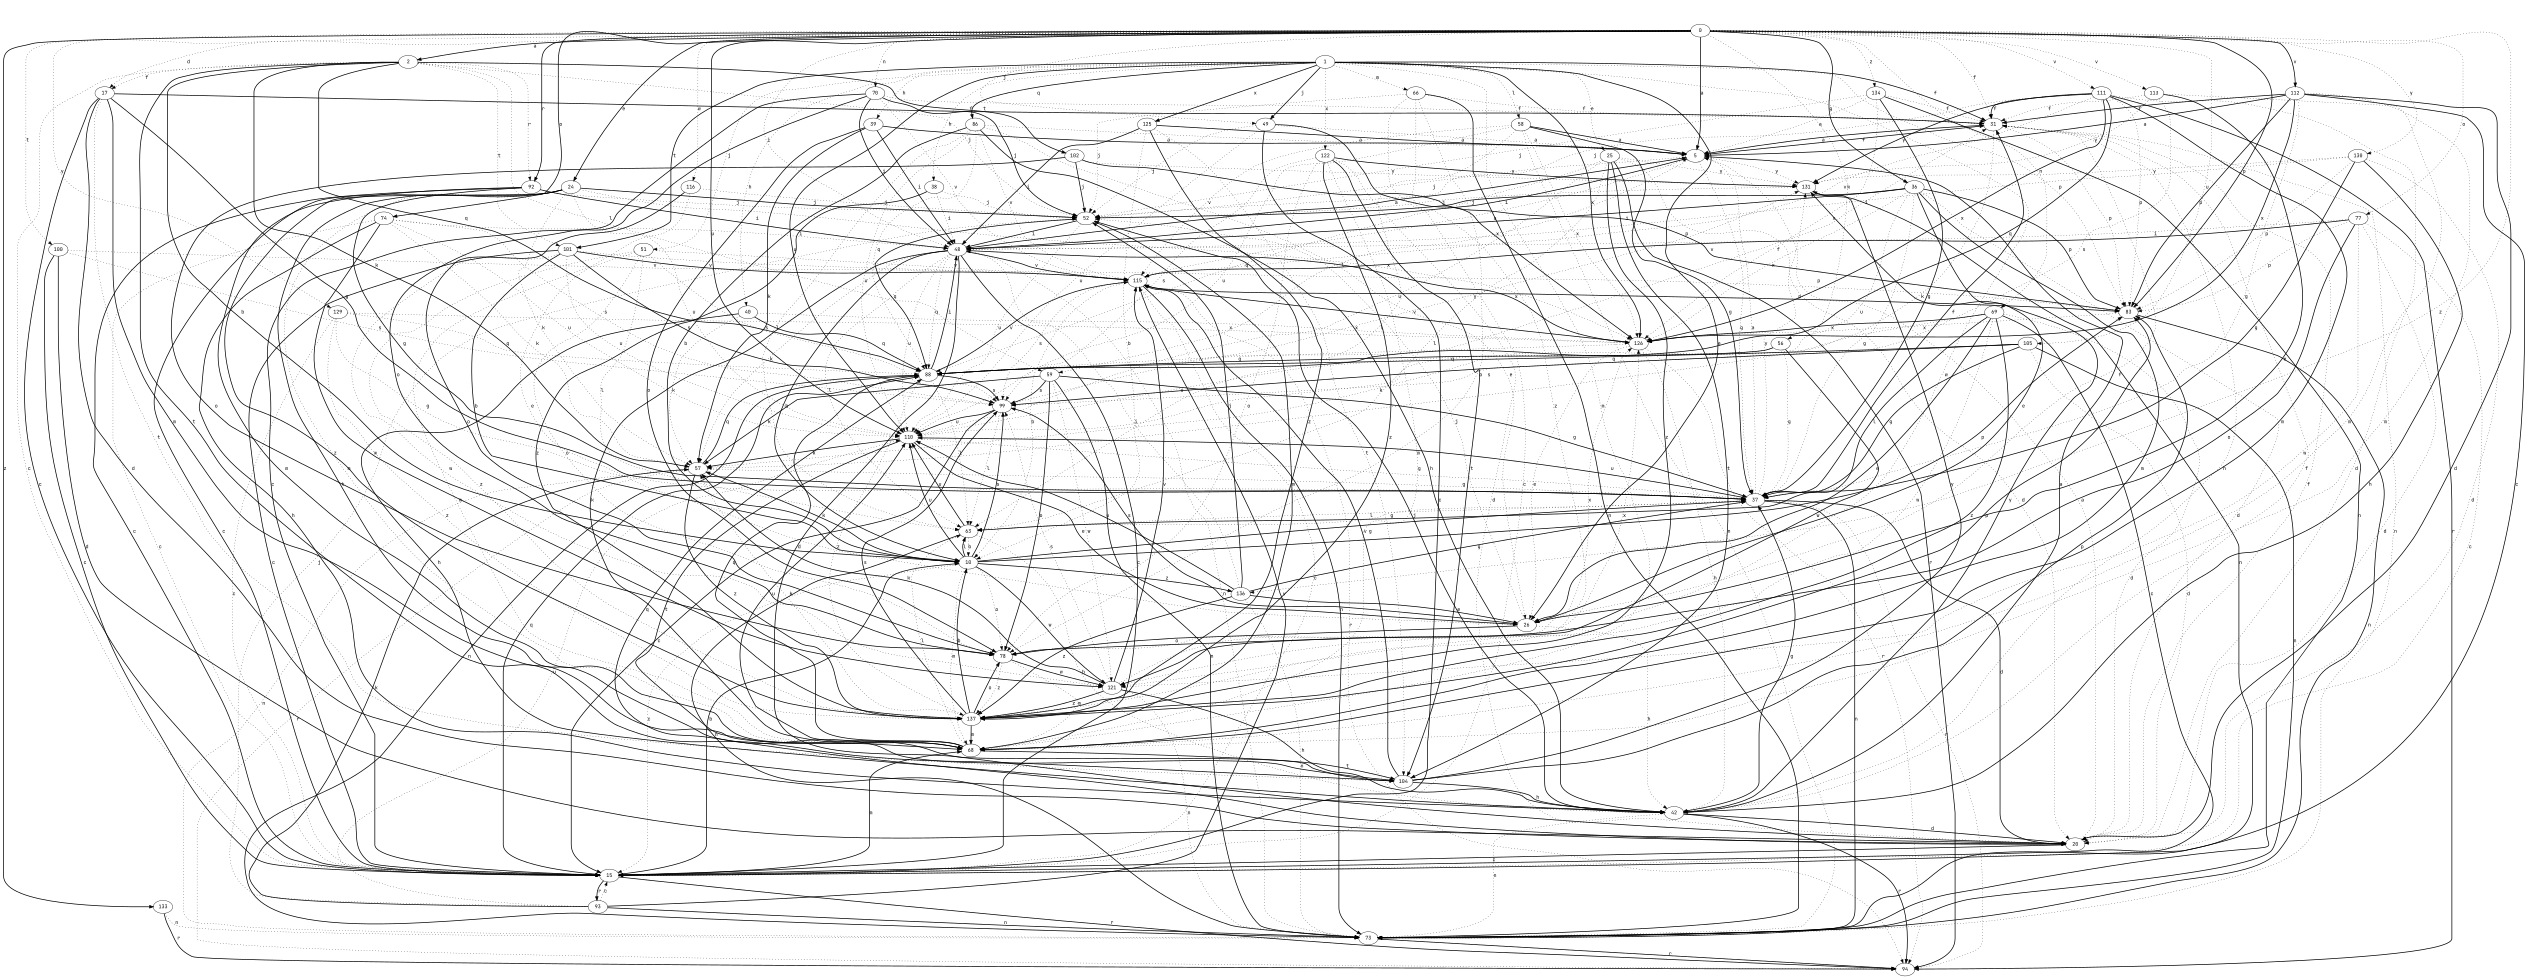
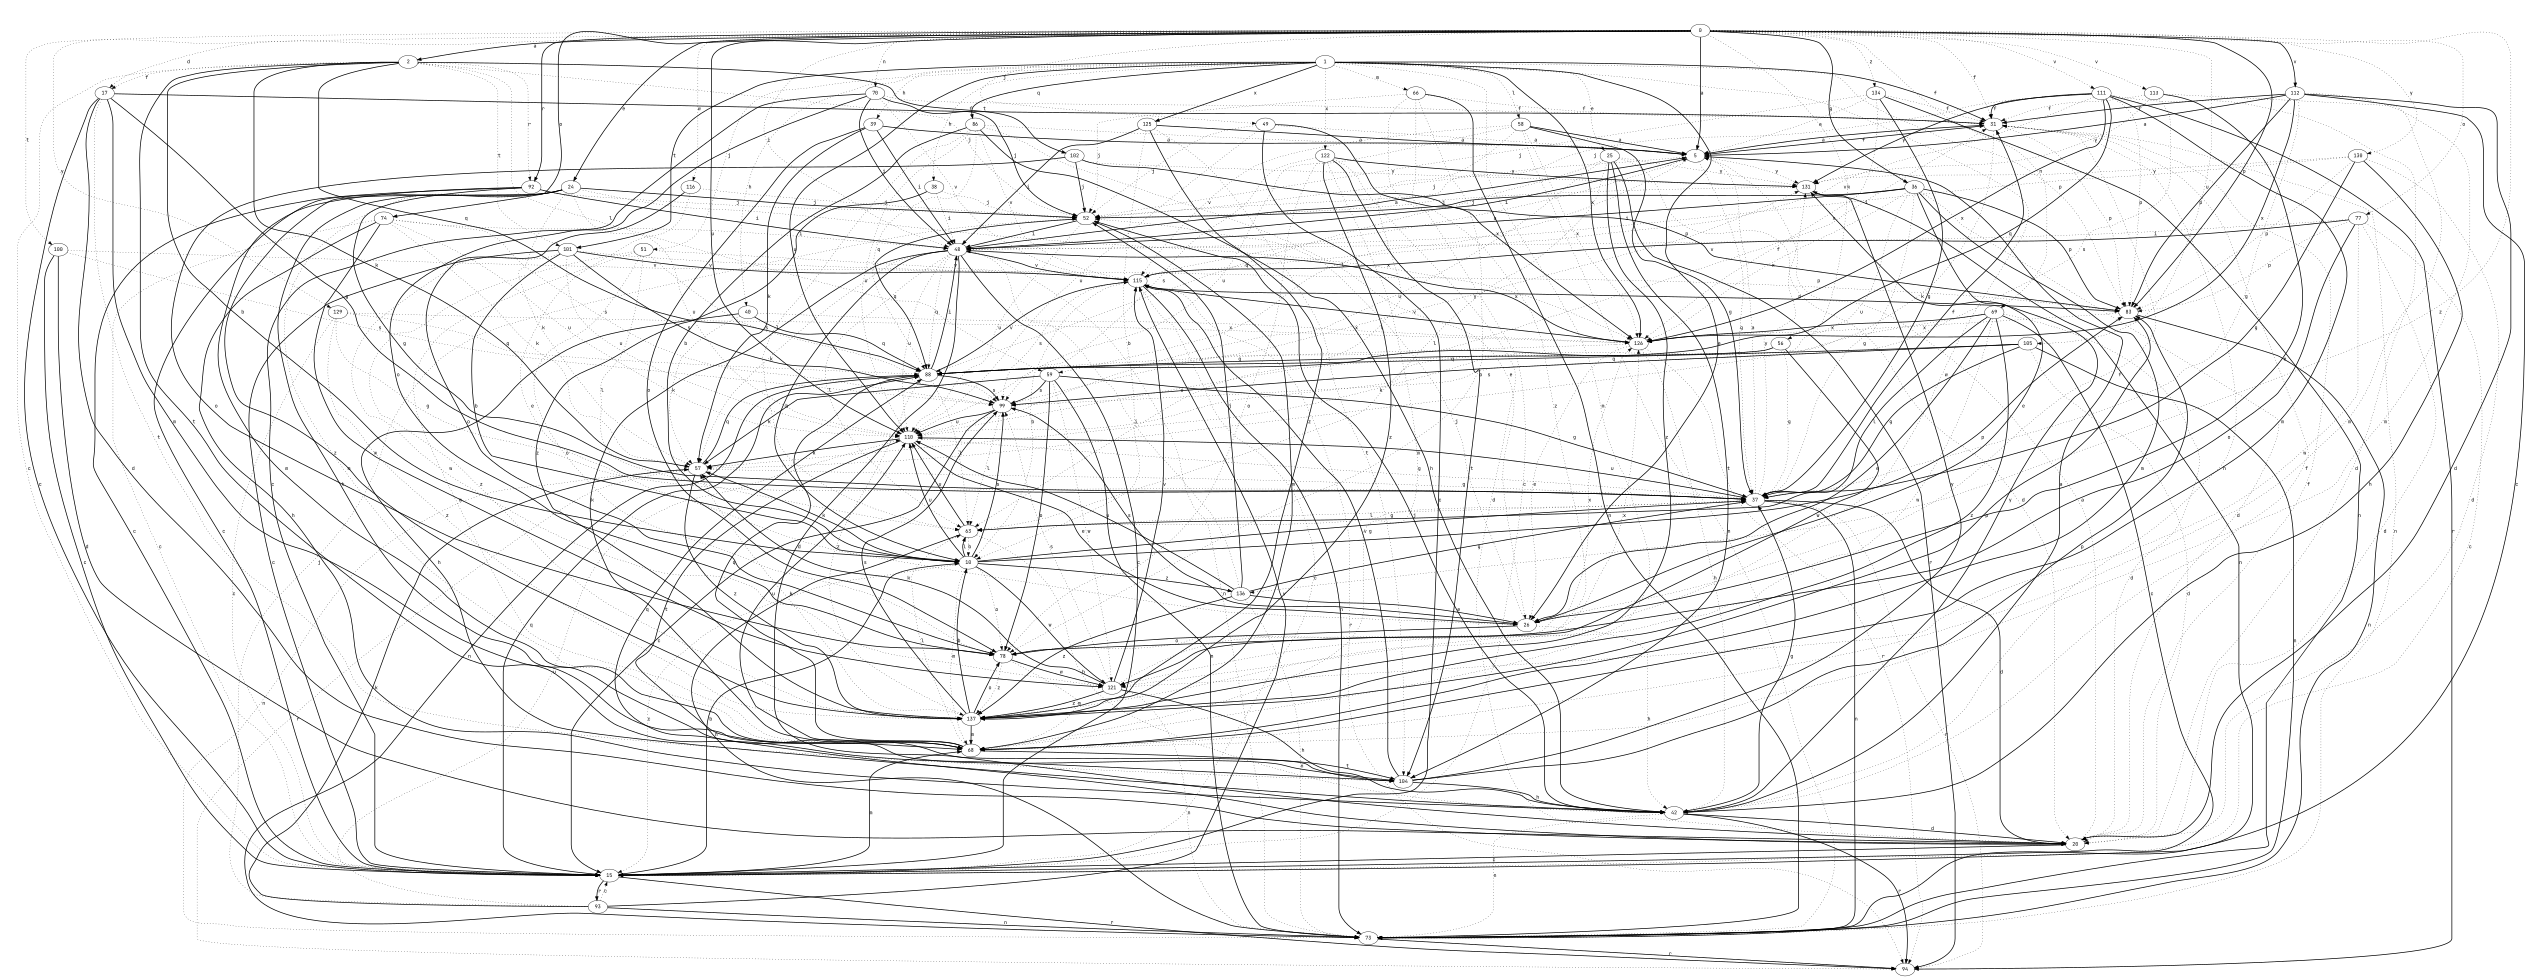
  strict digraph {
    fontname="JetBrains Mono"
    node [fontname="JetBrains Mono"]
    edge [fontname="JetBrains Mono" style=bold]
    0
    2
    5
    17
    24
    31
    36
    48
    49
    56
    69
    70
    74
    77
    83
    92
    100
    105
    110
    111
    112
    113
    116
    129
    130
-   133
    134
    136
    101
    10
    15
    52
    57
    59
    88
    102
    104
    37
    131
    68
    20
    126
    137
    42
    73
    26
    63
    115
    121
    78
    99
    94
    1
    25
    38
    39
    40
    51
    58
    66
    86
    122
    125
    93
    0 -> 2 [label=a]
    0 -> 5 [label=a]
    0 -> 17 [label=d style=dotted]
    0 -> 24 [label=e]
    0 -> 31 [label=f style=dotted]
    0 -> 36 [label=g]
    0 -> 48 [label=i style=dotted]
    0 -> 49 [label=j style=dotted]
    0 -> 56 [label=k style=dotted]
    0 -> 69 [label=n style=dotted]
    0 -> 70 [label=n style=dotted]
    0 -> 74 [label=o]
    0 -> 77 [label=o style=dotted]
    0 -> 83 [label=p]
    0 -> 92 [label=r]
    0 -> 100 [label=t style=dotted]
    0 -> 105 [label=u style=dotted]
    0 -> 110 [label=u]
    0 -> 111 [label=v style=dotted]
    0 -> 112 [label=v]
    0 -> 113 [label=v style=dotted]
    0 -> 116 [label=w style=dotted]
    0 -> 129 [label=y style=dotted]
    0 -> 130 [label=y style=dotted]
-   0 -> 133 [label=z]
    0 -> 134 [label=z style=dotted]
    0 -> 136 [label=z style=dotted]
    2 -> 17 [label=f style=dotted]
    2 -> 92 [label=r style=dotted]
    2 -> 101 [label=t style=dotted]
    2 -> 10 [label=b]
    2 -> 15 [label=c style=dotted]
    2 -> 52 [label=j style=dotted]
    2 -> 57 [label=k]
    2 -> 59 [label=l style=dotted]
    2 -> 88 [label=q]
    2 -> 102 [label=t]
    2 -> 104 [label=t]
    5 -> 31 [label=f]
    5 -> 48 [label=i]
    5 -> 52 [label=j style=dotted]
    5 -> 59 [label=l style=dotted]
    5 -> 37 [label=g style=dotted]
    5 -> 131 [label=y style=dotted]
    17 -> 31 [label=f]
    17 -> 15 [label=c]
    17 -> 104 [label=t style=dotted]
    17 -> 37 [label=g]
    17 -> 68 [label=m]
    17 -> 20 [label=d]
    24 -> 110 [label=u style=dotted]
    24 -> 15 [label=c]
    24 -> 52 [label=j]
    24 -> 57 [label=k style=dotted]
    24 -> 104 [label=t]
    24 -> 68 [label=m style=dotted]
    24 -> 126 [label=x style=dotted]
    24 -> 137 [label=z]
    31 -> 5 [label=a]
    31 -> 83 [label=p style=dotted]
    31 -> 57 [label=k style=dotted]
    31 -> 42 [label=h style=dotted]
    31 -> 73 [label=n style=dotted]
    36 -> 48 [label=i]
    36 -> 83 [label=p]
    36 -> 110 [label=u style=dotted]
    36 -> 52 [label=j]
    36 -> 37 [label=g style=dotted]
    36 -> 68 [label=m]
    36 -> 20 [label=d style=dotted]
    36 -> 126 [label=x style=dotted]
    36 -> 26 [label=e]
    48 -> 5 [label=a]
    48 -> 110 [label=u style=dotted]
    48 -> 10 [label=b]
    48 -> 15 [label=c]
    48 -> 57 [label=k style=dotted]
    48 -> 88 [label=q style=dotted]
    48 -> 68 [label=k]
    48 -> 20 [label=d]
    48 -> 126 [label=x]
    48 -> 73 [label=n style=dotted]
    48 -> 63 [label=l style=dotted]
    48 -> 115 [label=v]
    49 -> 5 [label=a style=dotted]
    49 -> 110 [label=u style=dotted]
    49 -> 15 [label=c]
    49 -> 52 [label=j style=dotted]
    49 -> 126 [label=x]
    56 -> 110 [label=u style=dotted]
    56 -> 88 [label=q]
    56 -> 37 [label=g style=dotted]
    56 -> 121 [label=w]
    69 -> 15 [label=c]
    69 -> 57 [label=k style=dotted]
    69 -> 20 [label=d style=dotted]
    69 -> 126 [label=x]
    69 -> 137 [label=z]
    69 -> 26 [label=e]
    69 -> 63 [label=l]
    69 -> 121 [label=w style=dotted]
    70 -> 31 [label=f style=dotted]
    70 -> 48 [label=i]
    70 -> 15 [label=c]
    70 -> 52 [label=j]
    70 -> 115 [label=v style=dotted]
    70 -> 78 [label=o]
    74 -> 48 [label=i style=dotted]
    74 -> 110 [label=u style=dotted]
    74 -> 15 [label=c style=dotted]
    74 -> 57 [label=k style=dotted]
    74 -> 42 [label=h]
    74 -> 121 [label=w]
    74 -> 99 [label=s style=dotted]
    77 -> 48 [label=i style=dotted]
    77 -> 83 [label=p style=dotted]
    77 -> 15 [label=c style=dotted]
    77 -> 20 [label=d style=dotted]
    77 -> 115 [label=v]
    77 -> 121 [label=w style=dotted]
    77 -> 78 [label=o]
    83 -> 126 [label=x style=dotted]
    83 -> 73 [label=n]
    92 -> 48 [label=i]
    92 -> 15 [label=c]
    92 -> 52 [label=j style=dotted]
    92 -> 37 [label=g]
    92 -> 68 [label=m]
    100 -> 15 [label=c]
    100 -> 20 [label=d]
    100 -> 115 [label=v style=dotted]
    100 -> 99 [label=s style=dotted]
    105 -> 88 [label=q]
    105 -> 37 [label=g]
    105 -> 20 [label=d style=dotted]
    105 -> 73 [label=n]
    105 -> 99 [label=s]
    110 -> 57 [label=k]
    110 -> 104 [label=t]
    110 -> 37 [label=g style=dotted]
    110 -> 26 [label=e]
    111 -> 31 [label=f]
    111 -> 83 [label=p style=dotted]
    111 -> 52 [label=j style=dotted]
    111 -> 88 [label=q]
    111 -> 131 [label=y]
    111 -> 68 [label=m]
    111 -> 20 [label=d style=dotted]
    111 -> 126 [label=x]
    111 -> 115 [label=v style=dotted]
    111 -> 94 [label=r]
    112 -> 5 [label=a]
    112 -> 31 [label=f]
    112 -> 83 [label=p]
    112 -> 15 [label=c]
    112 -> 37 [label=g style=dotted]
    112 -> 68 [label=m style=dotted]
    112 -> 20 [label=d]
    112 -> 126 [label=x]
    113 -> 31 [label=f style=dotted]
    113 -> 131 [label=y style=dotted]
    113 -> 68 [label=m style=dotted]
    113 -> 26 [label=e]
    113 -> 99 [label=s style=dotted]
    116 -> 52 [label=j style=dotted]
    116 -> 26 [label=e style=dotted]
    116 -> 78 [label=o]
    129 -> 15 [label=c style=dotted]
    129 -> 88 [label=q style=dotted]
    129 -> 37 [label=g style=dotted]
    129 -> 126 [label=x style=dotted]
    129 -> 137 [label=z style=dotted]
    130 -> 48 [label=i style=dotted]
    130 -> 83 [label=p style=dotted]
    130 -> 37 [label=g]
    130 -> 131 [label=y style=dotted]
    130 -> 20 [label=d style=dotted]
    130 -> 42 [label=h]
-   133 -> 73 [label=n style=dotted]
-   133 -> 94 [label=r]
    134 -> 5 [label=a style=dotted]
    134 -> 31 [label=f style=dotted]
    134 -> 52 [label=j style=dotted]
    134 -> 37 [label=g]
    134 -> 126 [label=x style=dotted]
    134 -> 73 [label=n]
    136 -> 48 [label=i style=dotted]
    136 -> 110 [label=u]
    136 -> 52 [label=j]
    136 -> 37 [label=g]
    136 -> 137 [label=z]
    136 -> 73 [label=n style=dotted]
    136 -> 26 [label=e]
    101 -> 83 [label=p style=dotted]
    101 -> 110 [label=u style=dotted]
    101 -> 10 [label=b]
    101 -> 15 [label=c]
    101 -> 115 [label=v]
    101 -> 121 [label=w style=dotted]
    101 -> 99 [label=s]
    10 -> 83 [label=p]
    10 -> 110 [label=u]
    10 -> 136 [label=z]
    10 -> 15 [label=c style=dotted]
    10 -> 57 [label=k]
    10 -> 37 [label=g]
    10 -> 68 [label=m style=dotted]
    10 -> 63 [label=l]
    10 -> 121 [label=w]
    10 -> 78 [label=o style=dotted]
    10 -> 99 [label=s]
    15 -> 10 [label=b]
    15 -> 88 [label=q]
    15 -> 68 [label=m]
    15 -> 94 [label=r]
    15 -> 93 [label=r]
    52 -> 48 [label=i]
    52 -> 110 [label=u style=dotted]
    52 -> 88 [label=q]
    52 -> 68 [label=m]
    57 -> 88 [label=q]
    57 -> 37 [label=g style=dotted]
    57 -> 137 [label=z]
    57 -> 73 [label=n style=dotted]
    57 -> 94 [label=r style=dotted]
    59 -> 57 [label=k]
    59 -> 37 [label=g]
    59 -> 73 [label=n]
    59 -> 121 [label=w style=dotted]
    59 -> 78 [label=o]
    59 -> 99 [label=s]
    88 -> 31 [label=f style=dotted]
    88 -> 48 [label=i]
    88 -> 137 [label=z style=dotted]
    88 -> 73 [label=n]
    88 -> 63 [label=l style=dotted]
    88 -> 115 [label=v]
    88 -> 99 [label=s]
    102 -> 83 [label=p]
    102 -> 52 [label=j]
    102 -> 131 [label=y style=dotted]
    102 -> 78 [label=o]
    104 -> 83 [label=p]
    104 -> 131 [label=y]
    104 -> 42 [label=h]
    104 -> 115 [label=v]
    37 -> 5 [label=a style=dotted]
    37 -> 31 [label=f]
    37 -> 110 [label=u]
    37 -> 131 [label=y style=dotted]
    37 -> 20 [label=d]
    37 -> 73 [label=n]
    37 -> 63 [label=l style=dotted]
    37 -> 94 [label=r style=dotted]
    131 -> 52 [label=j style=dotted]
    131 -> 73 [label=n]
    68 -> 110 [label=u]
    68 -> 88 [label=q]
    68 -> 104 [label=t]
    68 -> 63 [label=l style=dotted]
    20 -> 5 [label=a style=dotted]
    20 -> 31 [label=f style=dotted]
    20 -> 15 [label=c]
    20 -> 88 [label=q]
    126 -> 88 [label=q style=dotted]
    126 -> 42 [label=h style=dotted]
    126 -> 26 [label=e style=dotted]
    126 -> 115 [label=v]
    126 -> 94 [label=r style=dotted]
    137 -> 83 [label=p]
    137 -> 10 [label=b]
    137 -> 57 [label=k style=dotted]
    137 -> 68 [label=m]
    137 -> 78 [label=o]
    137 -> 99 [label=s]
    42 -> 5 [label=a]
    42 -> 31 [label=f style=dotted]
    42 -> 52 [label=j]
    42 -> 37 [label=g]
    42 -> 131 [label=y]
    42 -> 20 [label=d]
    42 -> 73 [label=n style=dotted]
    42 -> 94 [label=r]
    73 -> 94 [label=r]
    26 -> 31 [label=f style=dotted]
    26 -> 52 [label=j style=dotted]
    26 -> 42 [label=h style=dotted]
    26 -> 78 [label=o]
    26 -> 99 [label=s]
    63 -> 110 [label=u]
    63 -> 10 [label=b style=dotted]
    63 -> 37 [label=g style=dotted]
    63 -> 42 [label=h style=dotted]
    63 -> 73 [label=n]
    115 -> 5 [label=a style=dotted]
    115 -> 83 [label=p]
    115 -> 10 [label=b style=dotted]
    115 -> 15 [label=c style=dotted]
    115 -> 73 [label=n]
    115 -> 99 [label=s style=dotted]
    115 -> 94 [label=r style=dotted]
    121 -> 57 [label=k]
    121 -> 126 [label=x style=dotted]
    121 -> 137 [label=z]
    121 -> 42 [label=h]
    121 -> 73 [label=n style=dotted]
    121 -> 115 [label=v]
    121 -> 99 [label=s style=dotted]
    78 -> 68 [label=m style=dotted]
    78 -> 126 [label=x style=dotted]
    78 -> 137 [label=z style=dotted]
    78 -> 121 [label=w]
    99 -> 110 [label=u]
    99 -> 15 [label=c]
    99 -> 131 [label=y style=dotted]
    99 -> 63 [label=l style=dotted]
    1 -> 31 [label=f]
-   1 -> 49 [label=j]
    1 -> 83 [label=p style=dotted]
    1 -> 110 [label=u]
    1 -> 101 [label=t]
    1 -> 68 [label=m style=dotted]
    1 -> 126 [label=x]
    1 -> 26 [label=e]
    1 -> 121 [label=w style=dotted]
    1 -> 25 [label=e style=dotted]
    1 -> 38 [label=h style=dotted]
    1 -> 39 [label=h style=dotted]
    1 -> 40 [label=h style=dotted]
    1 -> 51 [label=j style=dotted]
    1 -> 58 [label=l style=dotted]
    1 -> 66 [label=m style=dotted]
    1 -> 86 [label=q]
    1 -> 122 [label=x style=dotted]
    1 -> 125 [label=x]
    25 -> 110 [label=u style=dotted]
    25 -> 88 [label=q style=dotted]
    25 -> 104 [label=t]
    25 -> 131 [label=y style=dotted]
    25 -> 20 [label=d style=dotted]
    25 -> 137 [label=z]
    25 -> 63 [label=l style=dotted]
    25 -> 94 [label=r]
    38 -> 48 [label=i style=dotted]
    38 -> 52 [label=j style=dotted]
    38 -> 137 [label=z]
    39 -> 5 [label=a]
    39 -> 48 [label=i]
    39 -> 57 [label=k]
    39 -> 78 [label=o]
    40 -> 57 [label=k style=dotted]
    40 -> 88 [label=q]
    40 -> 126 [label=x style=dotted]
    40 -> 42 [label=h]
    51 -> 68 [label=m style=dotted]
    51 -> 137 [label=z style=dotted]
    51 -> 63 [label=l style=dotted]
    51 -> 115 [label=v style=dotted]
    51 -> 78 [label=o style=dotted]
    51 -> 99 [label=s style=dotted]
    58 -> 5 [label=a]
    58 -> 110 [label=u style=dotted]
    58 -> 37 [label=g]
    58 -> 126 [label=x style=dotted]
    58 -> 73 [label=n style=dotted]
    58 -> 63 [label=l style=dotted]
    58 -> 115 [label=v style=dotted]
    66 -> 31 [label=f style=dotted]
    66 -> 15 [label=c style=dotted]
    66 -> 52 [label=j style=dotted]
    66 -> 137 [label=z style=dotted]
    66 -> 73 [label=n]
    66 -> 78 [label=o style=dotted]
    86 -> 5 [label=a style=dotted]
    86 -> 110 [label=u style=dotted]
    86 -> 10 [label=b]
    86 -> 88 [label=q style=dotted]
    86 -> 42 [label=h]
    86 -> 26 [label=e style=dotted]
    86 -> 63 [label=l style=dotted]
    86 -> 115 [label=v style=dotted]
    122 -> 104 [label=t]
    122 -> 131 [label=y]
    122 -> 68 [label=m style=dotted]
    122 -> 20 [label=d style=dotted]
    122 -> 137 [label=z]
    122 -> 78 [label=o style=dotted]
    122 -> 99 [label=s style=dotted]
    125 -> 5 [label=a]
    125 -> 48 [label=i]
    125 -> 10 [label=b style=dotted]
    125 -> 104 [label=t style=dotted]
    125 -> 137 [label=z]
    93 -> 110 [label=u style=dotted]
    93 -> 15 [label=c style=dotted]
    93 -> 52 [label=j style=dotted]
    93 -> 57 [label=k]
    93 -> 73 [label=n]
    93 -> 115 [label=v]
  }
